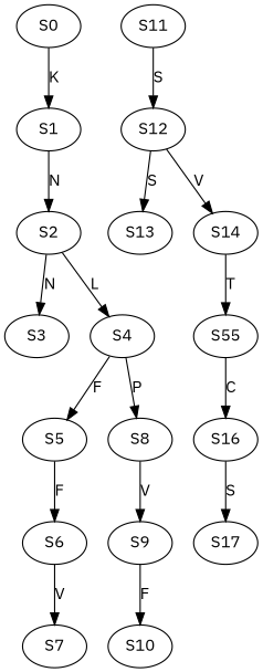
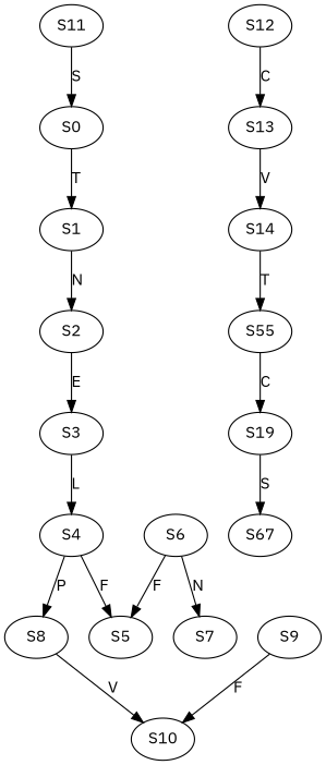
  strict digraph {
    fontname="IBM Plex Sans"
    node [fontname="IBM Plex Sans"]
    edge [fontname="IBM Plex Sans"]
    S0
    S1
    S2
    S3
    S4
    S5
    S8
    S6
    S7
    S9
    S10
    S11
    S12
    S13
    S14
    n16 [label=S55]
-   S16
-   S17
-   S0 -> S1 [label=K]
+   S16 [label=S19]
+   S17 [label=S67]
+   S0 -> S1 [label=T]
    S1 -> S2 [label=N]
-   S2 -> S3 [label=N]
-   S2 -> S4 [label=L]
+   S2 -> S3 [label=E]
+   S3 -> S4 [label=L]
    S4 -> S5 [label=F]
    S4 -> S8 [label=P]
-   S5 -> S6 [label=F]
-   S8 -> S9 [label=V]
-   S6 -> S7 [label=V]
+   S6 -> S5 [label=F]
+   S8 -> S10 [label=V]
+   S6 -> S7 [label=N]
    S9 -> S10 [label=F]
-   S11 -> S12 [label=S]
-   S12 -> S13 [label=S]
-   S12 -> S14 [label=V]
+   S11 -> S0 [label=S]
+   S12 -> S13 [label=C]
+   S13 -> S14 [label=V]
    S14 -> n16 [label=T]
    n16 -> S16 [label=C]
    S16 -> S17 [label=S]
  }
